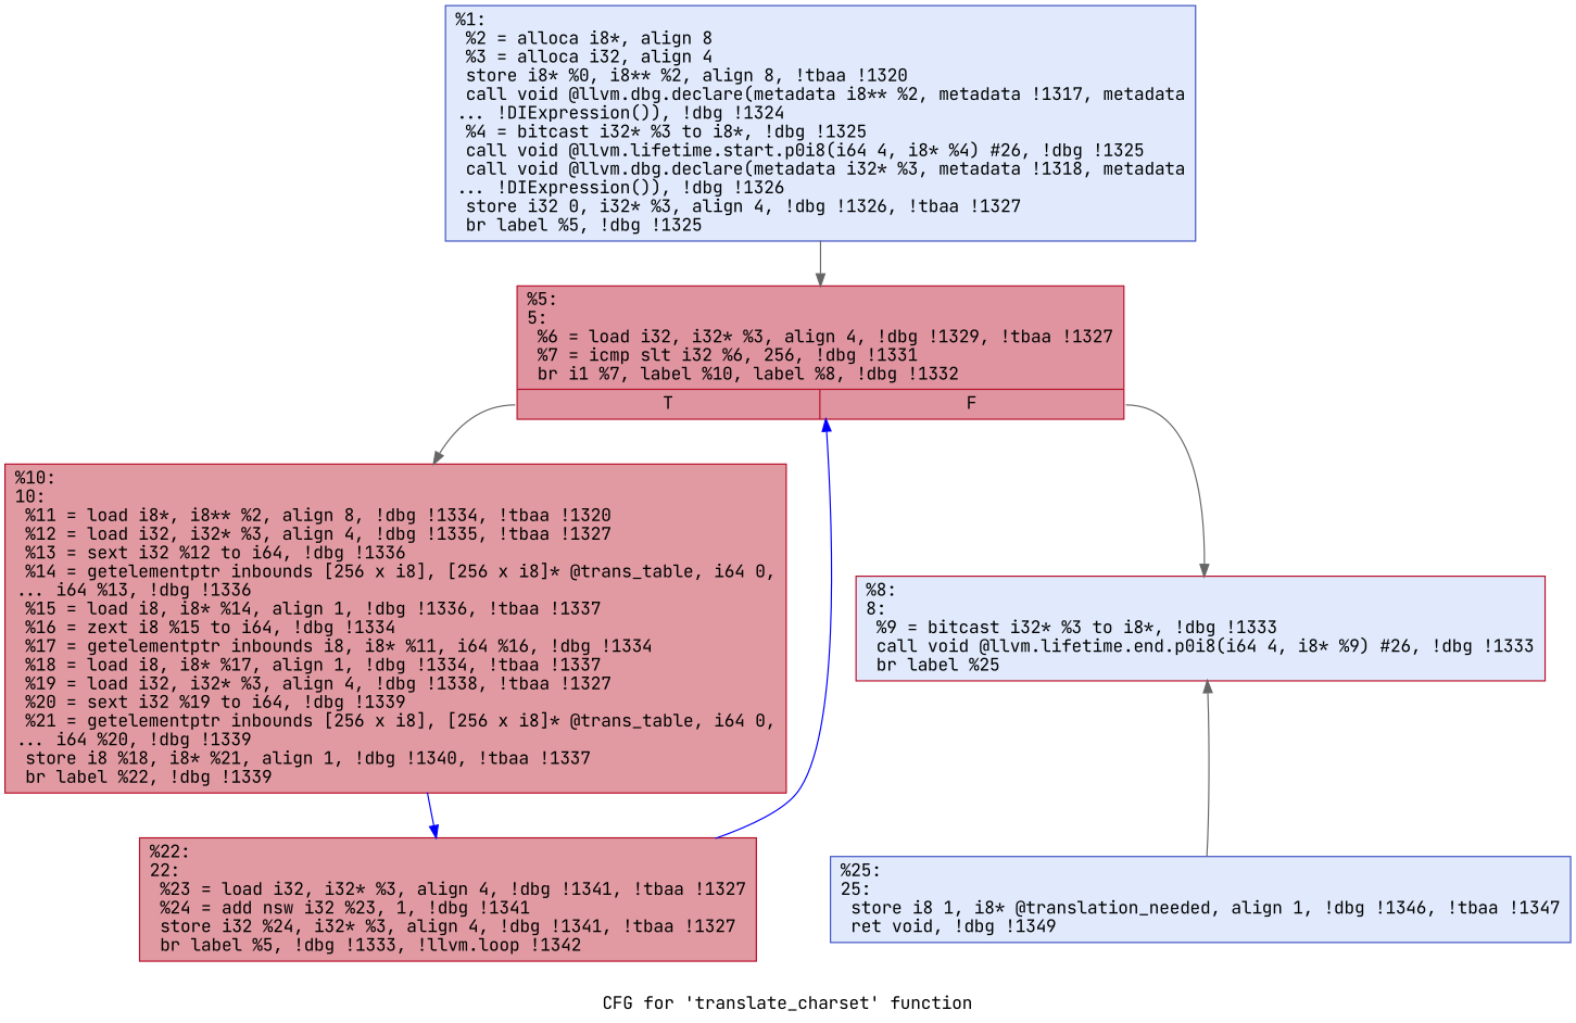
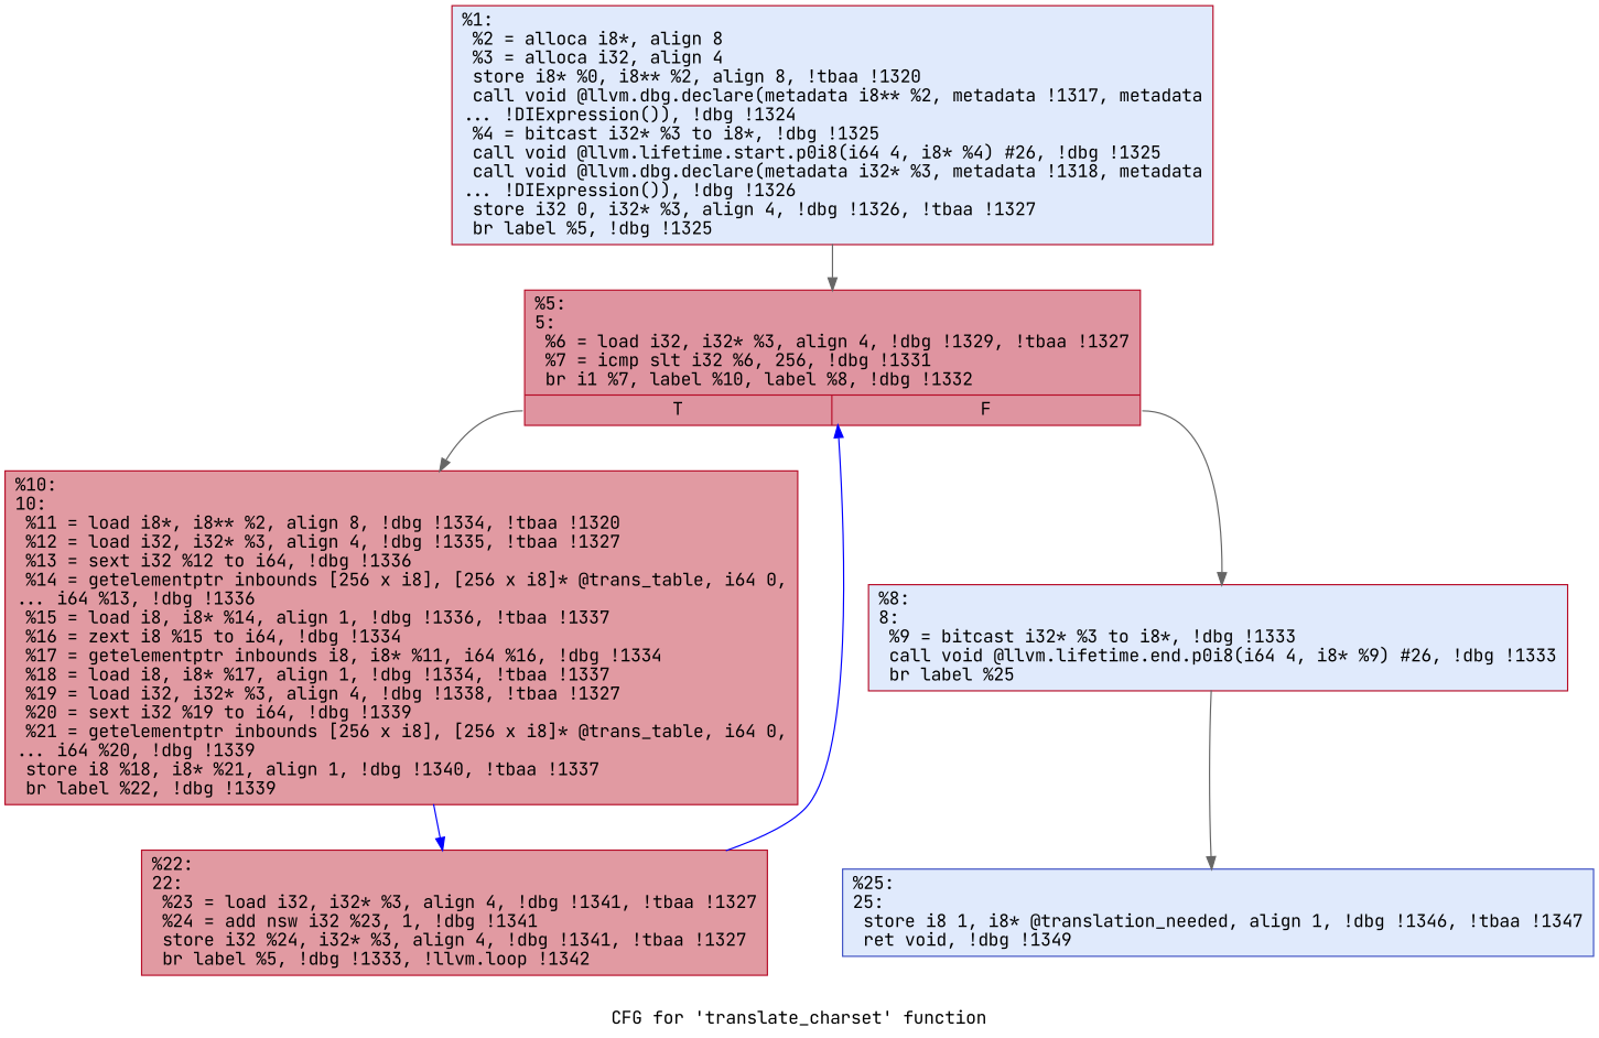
  digraph {
    fontname="JetBrains Mono"
    label="CFG for 'translate_charset' function"
    node [color="#b70d28ff" fillcolor="#b9d0f970" fontname="JetBrains Mono" shape=record style=filled]
    edge [color=gray40 fontname="JetBrains Mono"]
-   n1 [color="#3d50c3ff" label="{%1:\l  %2 = alloca i8*, align 8\l  %3 = alloca i32, align 4\l  store i8* %0, i8** %2, align 8, !tbaa !1320\l  call void @llvm.dbg.declare(metadata i8** %2, metadata !1317, metadata\l... !DIExpression()), !dbg !1324\l  %4 = bitcast i32* %3 to i8*, !dbg !1325\l  call void @llvm.lifetime.start.p0i8(i64 4, i8* %4) #26, !dbg !1325\l  call void @llvm.dbg.declare(metadata i32* %3, metadata !1318, metadata\l... !DIExpression()), !dbg !1326\l  store i32 0, i32* %3, align 4, !dbg !1326, !tbaa !1327\l  br label %5, !dbg !1325\l}"]
+   n1 [label="{%1:\l  %2 = alloca i8*, align 8\l  %3 = alloca i32, align 4\l  store i8* %0, i8** %2, align 8, !tbaa !1320\l  call void @llvm.dbg.declare(metadata i8** %2, metadata !1317, metadata\l... !DIExpression()), !dbg !1324\l  %4 = bitcast i32* %3 to i8*, !dbg !1325\l  call void @llvm.lifetime.start.p0i8(i64 4, i8* %4) #26, !dbg !1325\l  call void @llvm.dbg.declare(metadata i32* %3, metadata !1318, metadata\l... !DIExpression()), !dbg !1326\l  store i32 0, i32* %3, align 4, !dbg !1326, !tbaa !1327\l  br label %5, !dbg !1325\l}"]
    n2 [fillcolor="#b70d2870" label="{%5:\l5:                                                \l  %6 = load i32, i32* %3, align 4, !dbg !1329, !tbaa !1327\l  %7 = icmp slt i32 %6, 256, !dbg !1331\l  br i1 %7, label %10, label %8, !dbg !1332\l|{<s0>T|<s1>F}}"]
    n3 [fillcolor="#bb1b2c70" label="{%10:\l10:                                               \l  %11 = load i8*, i8** %2, align 8, !dbg !1334, !tbaa !1320\l  %12 = load i32, i32* %3, align 4, !dbg !1335, !tbaa !1327\l  %13 = sext i32 %12 to i64, !dbg !1336\l  %14 = getelementptr inbounds [256 x i8], [256 x i8]* @trans_table, i64 0,\l... i64 %13, !dbg !1336\l  %15 = load i8, i8* %14, align 1, !dbg !1336, !tbaa !1337\l  %16 = zext i8 %15 to i64, !dbg !1334\l  %17 = getelementptr inbounds i8, i8* %11, i64 %16, !dbg !1334\l  %18 = load i8, i8* %17, align 1, !dbg !1334, !tbaa !1337\l  %19 = load i32, i32* %3, align 4, !dbg !1338, !tbaa !1327\l  %20 = sext i32 %19 to i64, !dbg !1339\l  %21 = getelementptr inbounds [256 x i8], [256 x i8]* @trans_table, i64 0,\l... i64 %20, !dbg !1339\l  store i8 %18, i8* %21, align 1, !dbg !1340, !tbaa !1337\l  br label %22, !dbg !1339\l}"]
    n4 [label="{%8:\l8:                                                \l  %9 = bitcast i32* %3 to i8*, !dbg !1333\l  call void @llvm.lifetime.end.p0i8(i64 4, i8* %9) #26, !dbg !1333\l  br label %25\l}"]
    n5 [fillcolor="#bb1b2c70" label="{%22:\l22:                                               \l  %23 = load i32, i32* %3, align 4, !dbg !1341, !tbaa !1327\l  %24 = add nsw i32 %23, 1, !dbg !1341\l  store i32 %24, i32* %3, align 4, !dbg !1341, !tbaa !1327\l  br label %5, !dbg !1333, !llvm.loop !1342\l}"]
    n6 [color="#3d50c3ff" label="{%25:\l25:                                               \l  store i8 1, i8* @translation_needed, align 1, !dbg !1346, !tbaa !1347\l  ret void, !dbg !1349\l}"]
    n1 -> n2
    n2 -> n3 [tailport=s0]
    n2 -> n4 [tailport=s1]
    n3 -> n5 [color=blue]
-   n6 -> n4
+   n4 -> n6
    n5 -> n2 [color=blue]
  }
